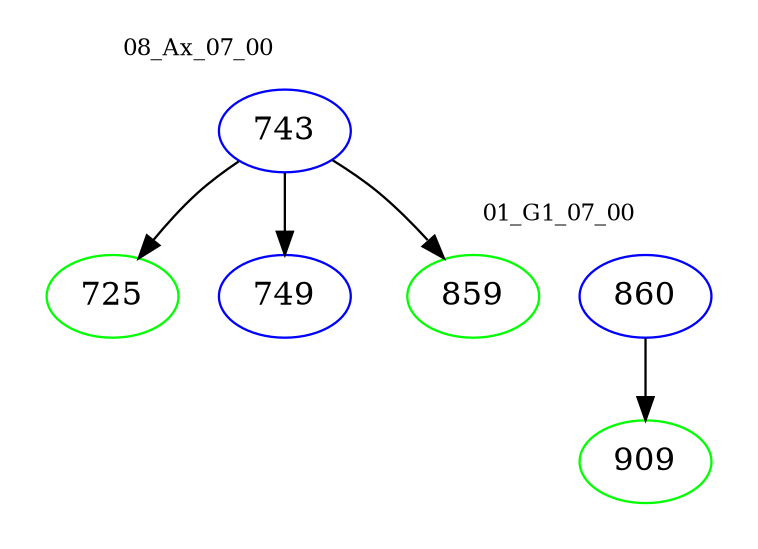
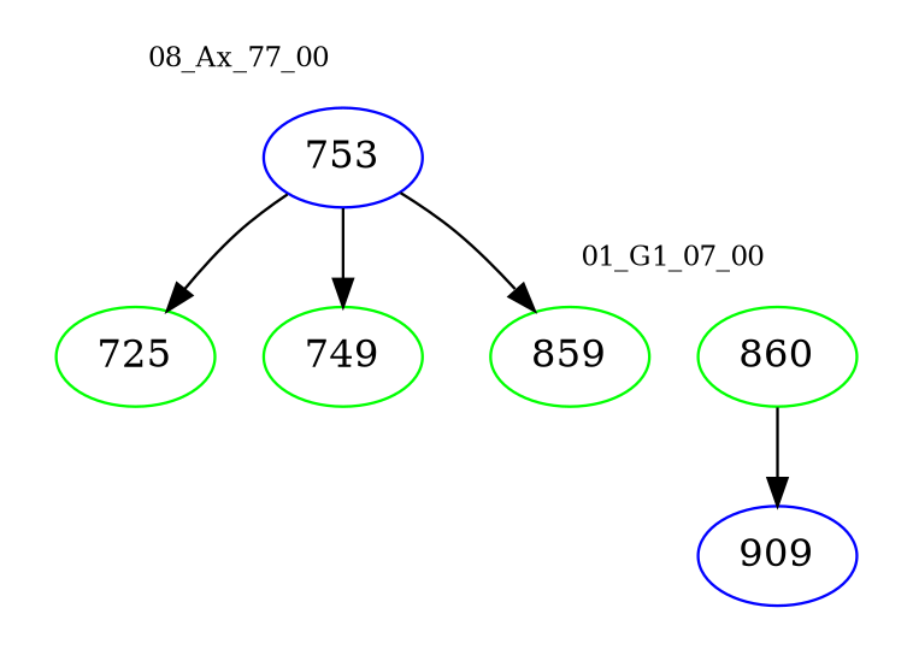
  digraph {
    node [color=green]
    edge [color=black]
-   n1 [color=blue label=743]
+   n1 [color=blue label=753]
    n2 [label=725]
-   n3 [color=blue label=749]
-   n4 [color=blue label=860]
-   n5 [label=909]
+   n3 [label=749]
+   n4 [label=860]
+   n5 [color=blue label=909]
    n6 [label=859]
    subgraph cluster_1 {
      color=white
      fontsize=10
-     label="08_Ax_07_00"
+     label="08_Ax_77_00"
      n1
      n2
      n3
    }
    subgraph cluster_2 {
      color=white
      fontsize=10
      label="01_G1_07_00"
      n4
      n5
      n6
    }
    n1 -> n2
    n1 -> n3
    n1 -> n6
    n4 -> n5
  }
